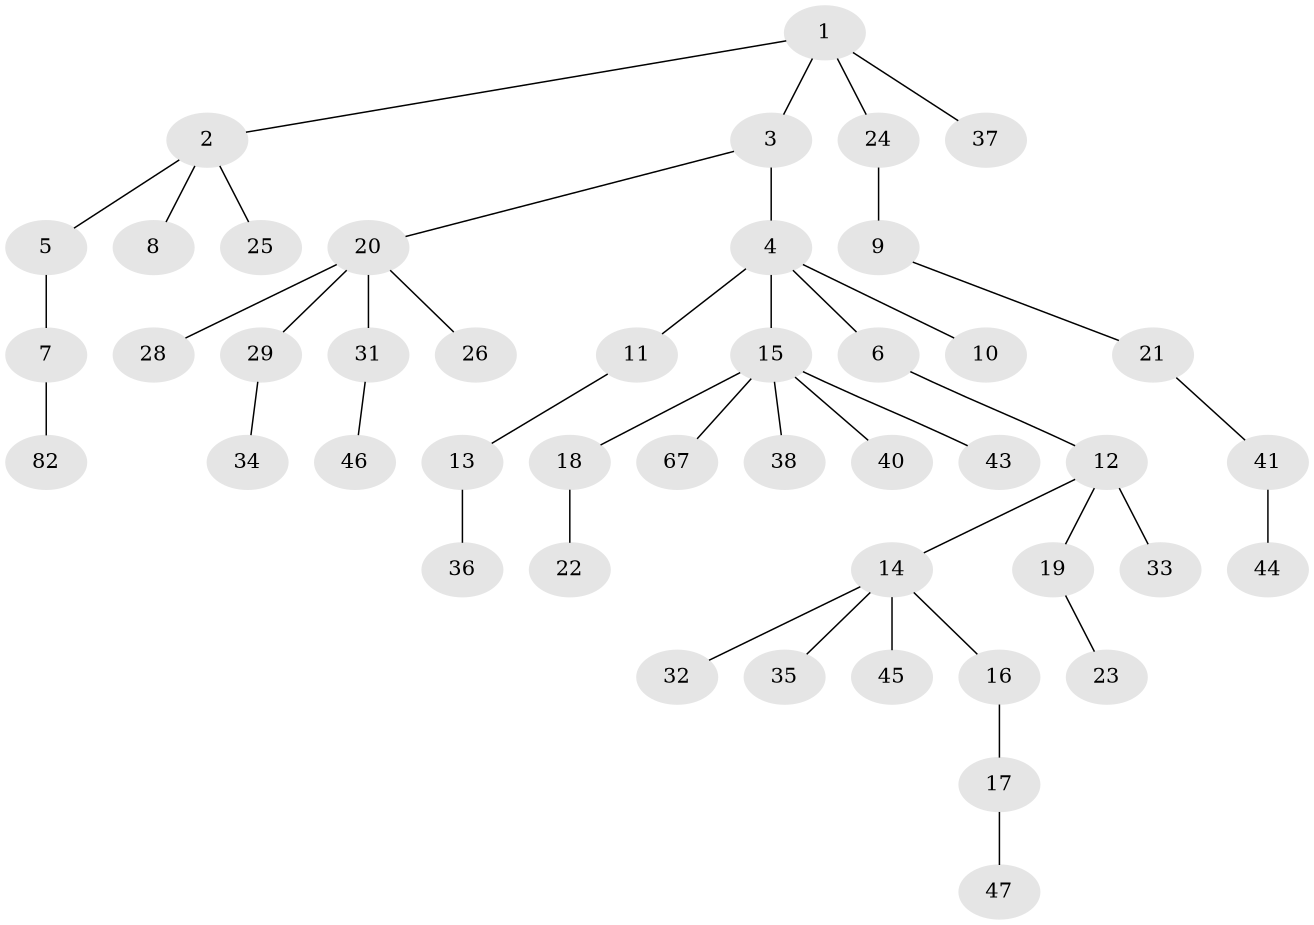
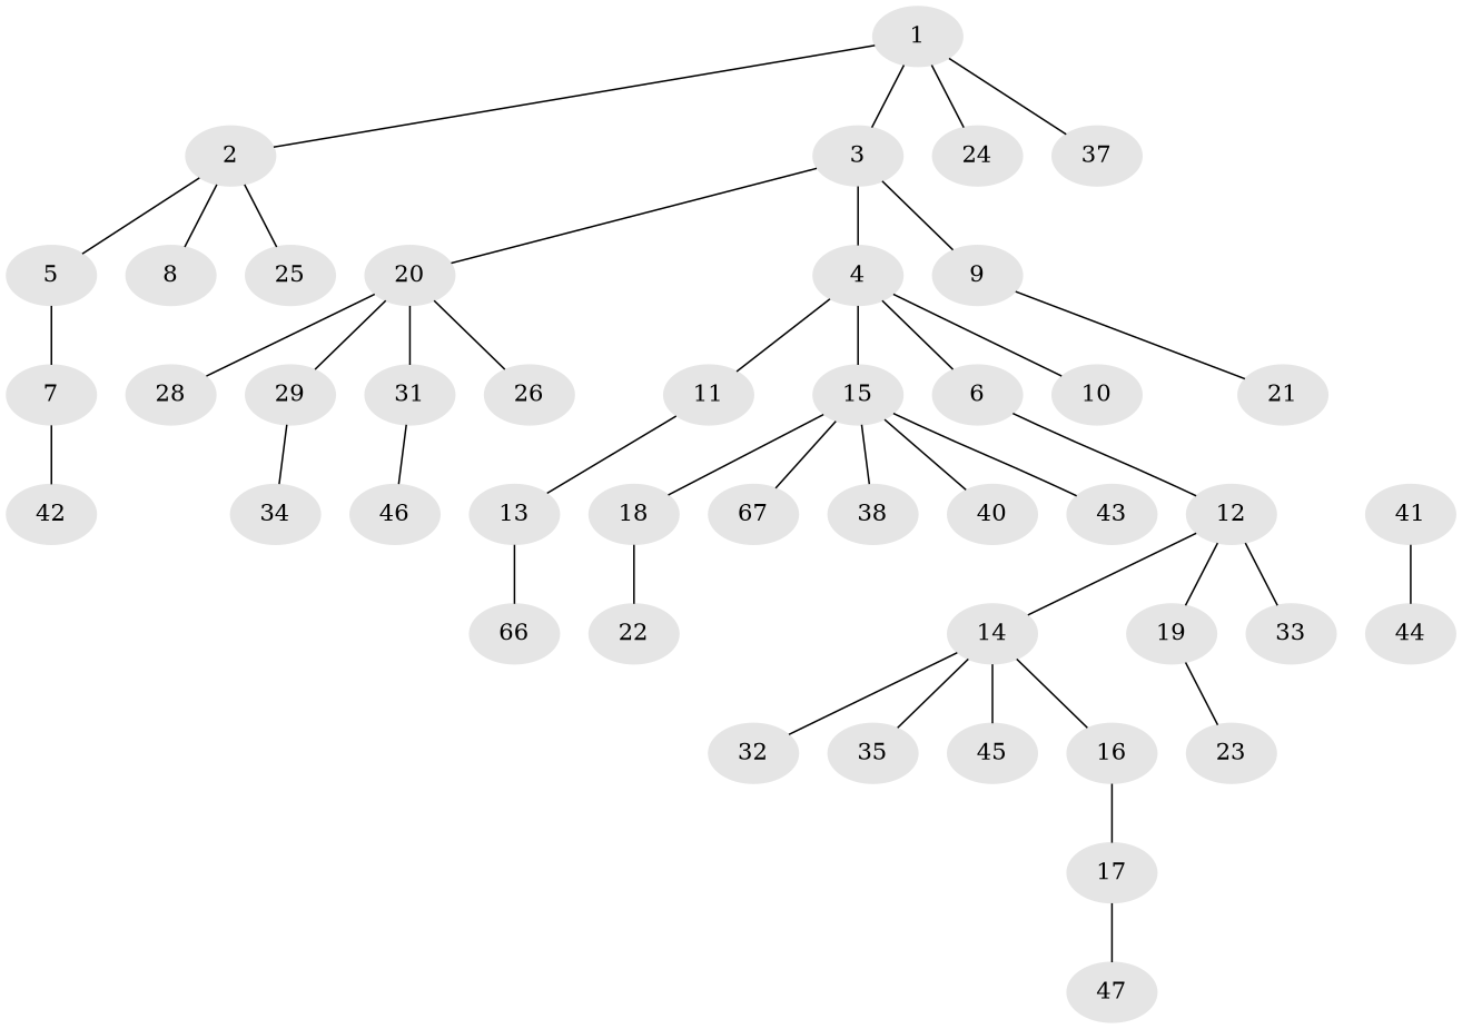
  graph {
    node [color=gray90 style=filled]
    edge [weight=1.0]
    1
    2
    3
    24
    37
    5
    8
    25
    4
    9
    20
    7
    6
    10
    11
    15
    21
    26
    28
    29
    31
    12
    13
    18
    n25 [label=67]
    38
    40
    43
-   42 [label=82]
+   42
    14
    19
    33
    41
-   36
+   36 [label=66]
    16
    32
    35
    45
    23
    17
    22
    47
    34
    46
    44
    1 -- 2
    1 -- 3
    1 -- 24
    1 -- 37
    2 -- 5
    2 -- 8
    2 -- 25
    3 -- 4
-   24 -- 9
+   3 -- 9
    3 -- 20
    5 -- 7
    4 -- 6
    4 -- 10
    4 -- 11
    4 -- 15
    9 -- 21
    20 -- 26
    20 -- 28
    20 -- 29
    20 -- 31
    7 -- 42
    6 -- 12
    11 -- 13
    15 -- 18
    15 -- n25
    15 -- 38
    15 -- 40
    15 -- 43
-   21 -- 41
    29 -- 34
    31 -- 46
    12 -- 14
    12 -- 19
    12 -- 33
    13 -- 36
    18 -- 22 [weight=2.0]
    14 -- 16
    14 -- 32
    14 -- 35
    14 -- 45
    19 -- 23
    41 -- 44
    16 -- 17
    17 -- 47
  }
